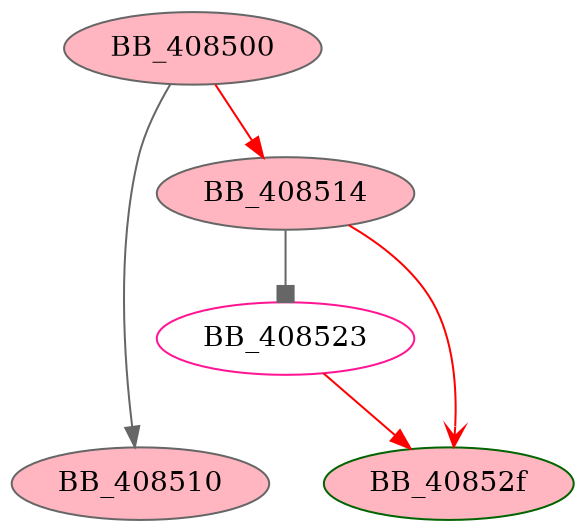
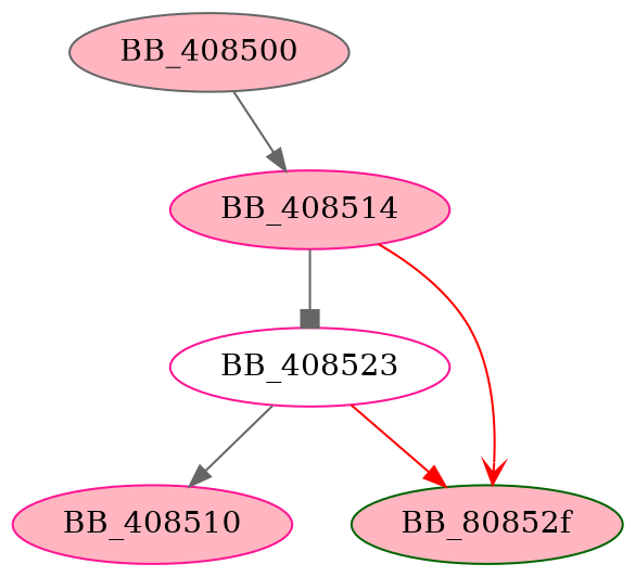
  digraph {
    node [color=deeppink fillcolor=lightpink style=filled]
    edge [arrowhead=normal color=red]
-   BB_408510 [color=gray40]
+   BB_408510
    BB_408500 [color=gray40]
-   BB_408514 [color=gray40]
+   BB_408514
    BB_408523 [fillcolor=white]
-   BB_40852f [color=darkgreen]
-   BB_408500 -> BB_408510 [color=gray40]
-   BB_408500 -> BB_408514
+   BB_40852f [color=darkgreen label=BB_80852f]
+   BB_408523 -> BB_408510 [color=gray40]
+   BB_408500 -> BB_408514 [color=gray40]
    BB_408514 -> BB_408523 [arrowhead=box color=gray40]
    BB_408514 -> BB_40852f [arrowhead=vee]
    BB_408523 -> BB_40852f
  }
